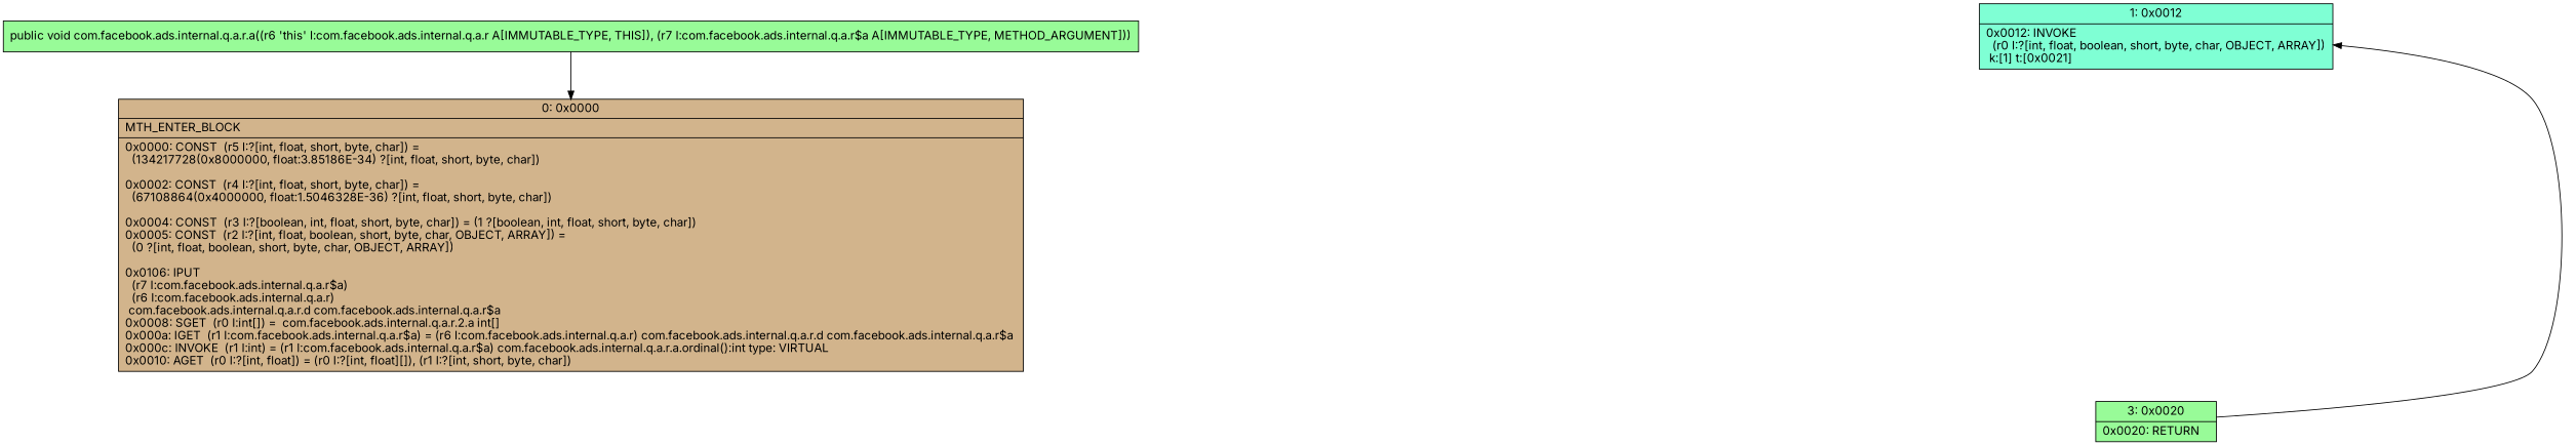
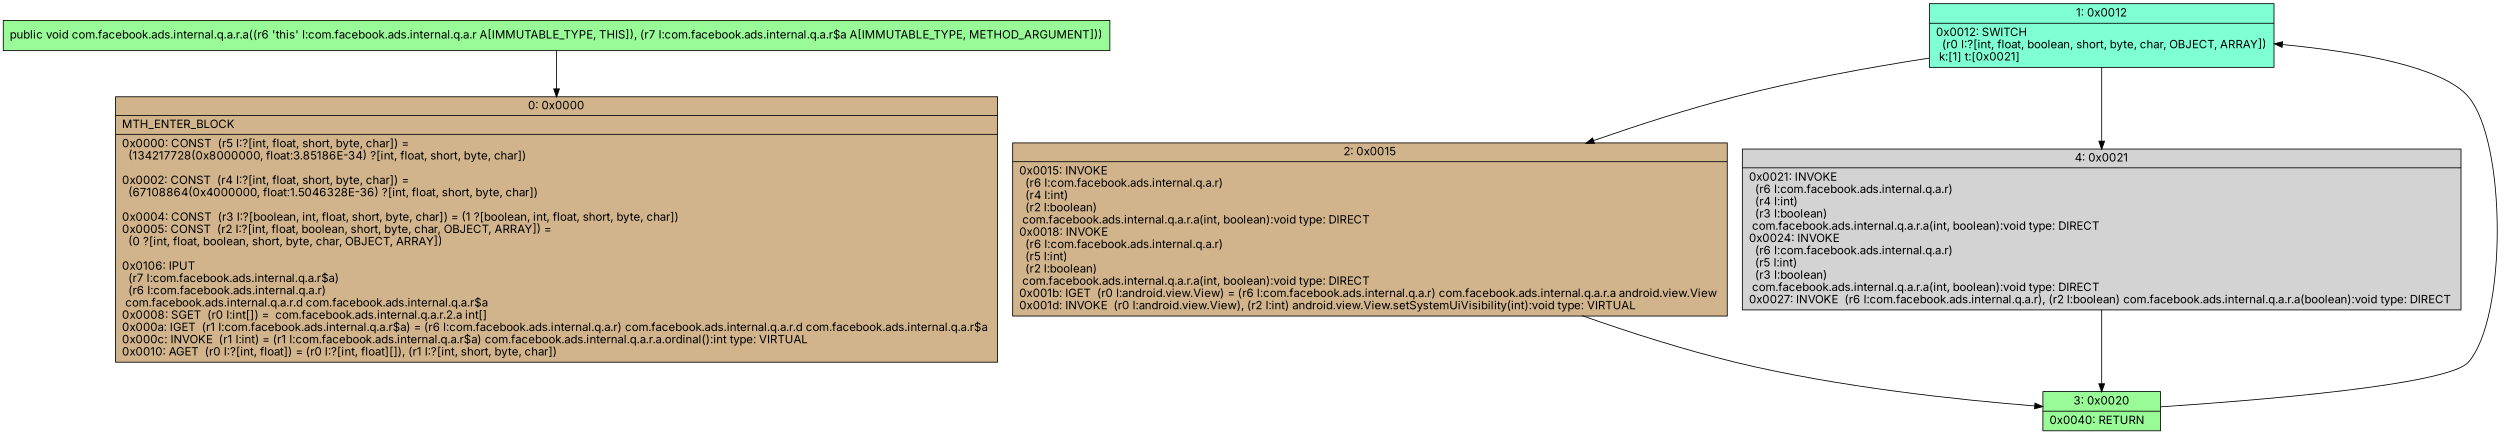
  digraph {
    fontname=Inter
    node [fillcolor=tan fontname=Inter shape=record style=filled]
    edge [fontname=Inter]
    n1 [label="{0\:\ 0x0000|MTH_ENTER_BLOCK\l|0x0000: CONST  (r5 I:?[int, float, short, byte, char]) = \l  (134217728(0x8000000, float:3.85186E\-34) ?[int, float, short, byte, char])\l \l0x0002: CONST  (r4 I:?[int, float, short, byte, char]) = \l  (67108864(0x4000000, float:1.5046328E\-36) ?[int, float, short, byte, char])\l \l0x0004: CONST  (r3 I:?[boolean, int, float, short, byte, char]) = (1 ?[boolean, int, float, short, byte, char]) \l0x0005: CONST  (r2 I:?[int, float, boolean, short, byte, char, OBJECT, ARRAY]) = \l  (0 ?[int, float, boolean, short, byte, char, OBJECT, ARRAY])\l \l0x0106: IPUT  \l  (r7 I:com.facebook.ads.internal.q.a.r$a)\l  (r6 I:com.facebook.ads.internal.q.a.r)\l com.facebook.ads.internal.q.a.r.d com.facebook.ads.internal.q.a.r$a \l0x0008: SGET  (r0 I:int[]) =  com.facebook.ads.internal.q.a.r.2.a int[] \l0x000a: IGET  (r1 I:com.facebook.ads.internal.q.a.r$a) = (r6 I:com.facebook.ads.internal.q.a.r) com.facebook.ads.internal.q.a.r.d com.facebook.ads.internal.q.a.r$a \l0x000c: INVOKE  (r1 I:int) = (r1 I:com.facebook.ads.internal.q.a.r$a) com.facebook.ads.internal.q.a.r.a.ordinal():int type: VIRTUAL \l0x0010: AGET  (r0 I:?[int, float]) = (r0 I:?[int, float][]), (r1 I:?[int, short, byte, char]) \l}"]
-   n2 [fillcolor=aquamarine label="{1\:\ 0x0012|0x0012: INVOKE  \l  (r0 I:?[int, float, boolean, short, byte, char, OBJECT, ARRAY])\l k:[1] t:[0x0021] \l}"]
-   n5 [fillcolor=palegreen label="{3\:\ 0x0020|0x0020: RETURN   \l}"]
+   n2 [fillcolor=aquamarine label="{1\:\ 0x0012|0x0012: SWITCH  \l  (r0 I:?[int, float, boolean, short, byte, char, OBJECT, ARRAY])\l k:[1] t:[0x0021] \l}"]
+   n3 [label="{2\:\ 0x0015|0x0015: INVOKE  \l  (r6 I:com.facebook.ads.internal.q.a.r)\l  (r4 I:int)\l  (r2 I:boolean)\l com.facebook.ads.internal.q.a.r.a(int, boolean):void type: DIRECT \l0x0018: INVOKE  \l  (r6 I:com.facebook.ads.internal.q.a.r)\l  (r5 I:int)\l  (r2 I:boolean)\l com.facebook.ads.internal.q.a.r.a(int, boolean):void type: DIRECT \l0x001b: IGET  (r0 I:android.view.View) = (r6 I:com.facebook.ads.internal.q.a.r) com.facebook.ads.internal.q.a.r.a android.view.View \l0x001d: INVOKE  (r0 I:android.view.View), (r2 I:int) android.view.View.setSystemUiVisibility(int):void type: VIRTUAL \l}"]
+   n4 [fillcolor=lightgrey label="{4\:\ 0x0021|0x0021: INVOKE  \l  (r6 I:com.facebook.ads.internal.q.a.r)\l  (r4 I:int)\l  (r3 I:boolean)\l com.facebook.ads.internal.q.a.r.a(int, boolean):void type: DIRECT \l0x0024: INVOKE  \l  (r6 I:com.facebook.ads.internal.q.a.r)\l  (r5 I:int)\l  (r3 I:boolean)\l com.facebook.ads.internal.q.a.r.a(int, boolean):void type: DIRECT \l0x0027: INVOKE  (r6 I:com.facebook.ads.internal.q.a.r), (r2 I:boolean) com.facebook.ads.internal.q.a.r.a(boolean):void type: DIRECT \l}"]
+   n5 [fillcolor=palegreen label="{3\:\ 0x0020|0x0040: RETURN   \l}"]
    n6 [fillcolor=palegreen label="{public void com.facebook.ads.internal.q.a.r.a((r6 'this' I:com.facebook.ads.internal.q.a.r A[IMMUTABLE_TYPE, THIS]), (r7 I:com.facebook.ads.internal.q.a.r$a A[IMMUTABLE_TYPE, METHOD_ARGUMENT])) }"]
+   n2 -> n3
+   n2 -> n4
+   n3 -> n5
+   n4 -> n5
    n5 -> n2
    n6 -> n1
  }
